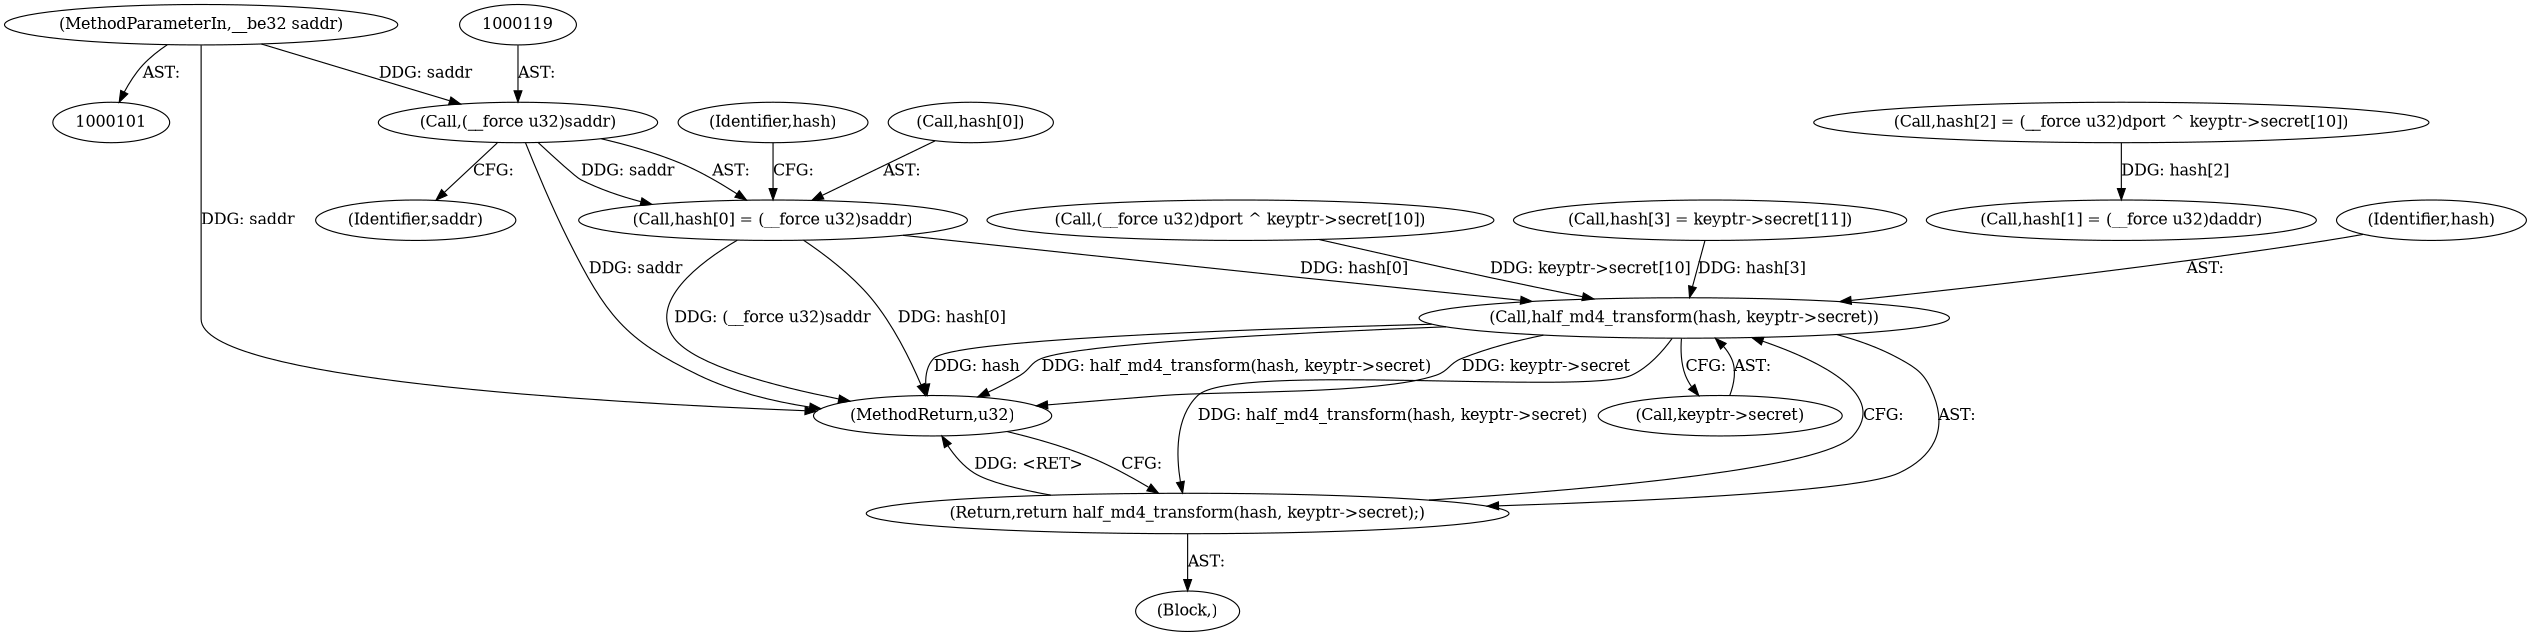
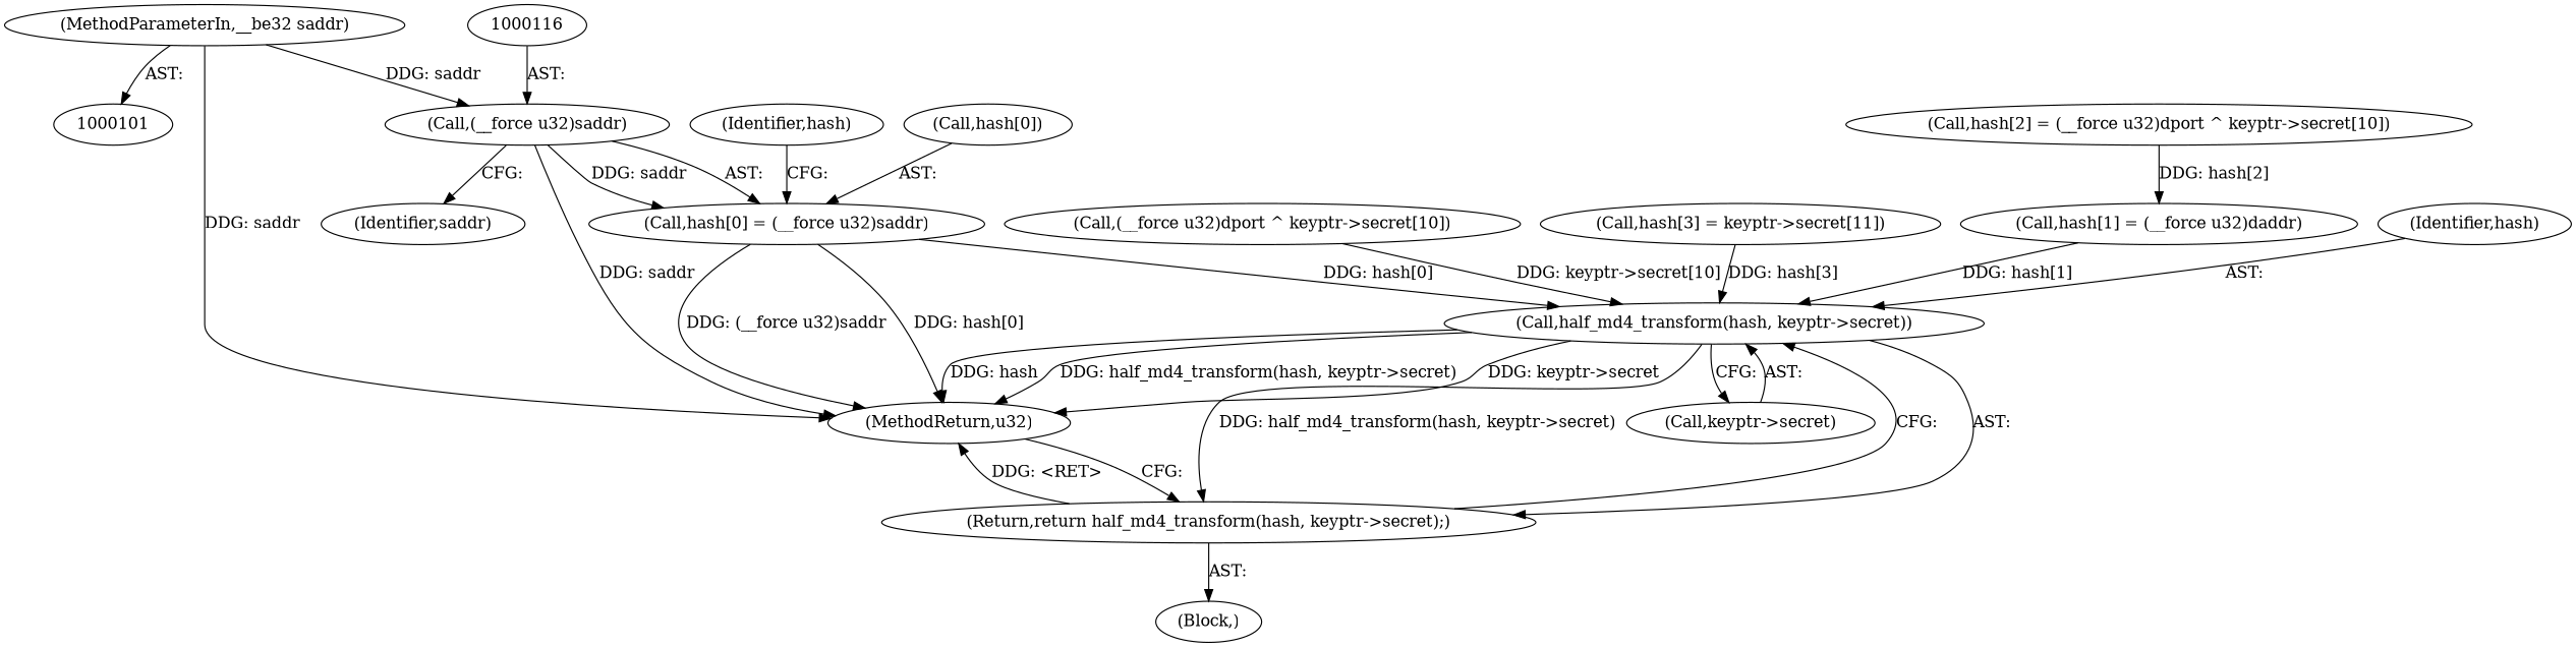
  digraph {
    n1 [label="(Call,hash[0] = (__force u32)saddr)"]
    n2 [label="(Call,half_md4_transform(hash, keyptr->secret))"]
    n3 [label="(MethodReturn,u32)"]
    n4 [label="(Call,(__force u32)saddr)"]
    n5 [label="(Identifier,saddr)"]
    n6 [label="(Return,return half_md4_transform(hash, keyptr->secret);)"]
    n7 [label="(Call,keyptr->secret)"]
    n8 [label="(Block,)"]
    n9 [label="(MethodParameterIn,__be32 saddr)"]
    1000101
    n11 [label="(Call,hash[3] = keyptr->secret[11])"]
    n12 [label="(Call,hash[1] = (__force u32)daddr)"]
    n13 [label="(Call,hash[0])"]
    n14 [label="(Identifier,hash)"]
    n15 [label="(Identifier,hash)"]
    n16 [label="(Call,hash[2] = (__force u32)dport ^ keyptr->secret[10])"]
    n17 [label="(Call,(__force u32)dport ^ keyptr->secret[10])"]
-   1000116 [label=1000119]
+   1000116
    n1 -> n2 [label="DDG: hash[0]"]
    n1 -> n3 [label="DDG: (__force u32)saddr"]
    n1 -> n3 [label="DDG: hash[0]"]
    n2 -> n3 [label="DDG: keyptr->secret"]
    n2 -> n3 [label="DDG: hash"]
    n2 -> n3 [label="DDG: half_md4_transform(hash, keyptr->secret)"]
    n2 -> n6 [label="AST: "]
    n2 -> n6 [label="DDG: half_md4_transform(hash, keyptr->secret)"]
    n2 -> n7 [label="CFG: "]
    n3 -> n6 [label="CFG: "]
    n4 -> n1 [label="AST: "]
    n4 -> n1 [label="DDG: saddr"]
    n4 -> n3 [label="DDG: saddr"]
    n4 -> n5 [label="CFG: "]
    n6 -> n2 [label="CFG: "]
    n6 -> n3 [label="DDG: <RET>"]
    n6 -> n8 [label="AST: "]
    n7 -> n2 [label="AST: "]
    n9 -> n3 [label="DDG: saddr"]
    n9 -> n4 [label="DDG: saddr"]
    n9 -> 1000101 [label="AST: "]
    n11 -> n2 [label="DDG: hash[3]"]
+   n12 -> n2 [label="DDG: hash[1]"]
    n13 -> n1 [label="AST: "]
    n14 -> n1 [label="CFG: "]
    n15 -> n2 [label="AST: "]
    n16 -> n12 [label="DDG: hash[2]"]
    n17 -> n2 [label="DDG: keyptr->secret[10]"]
    1000116 -> n4 [label="AST: "]
  }
